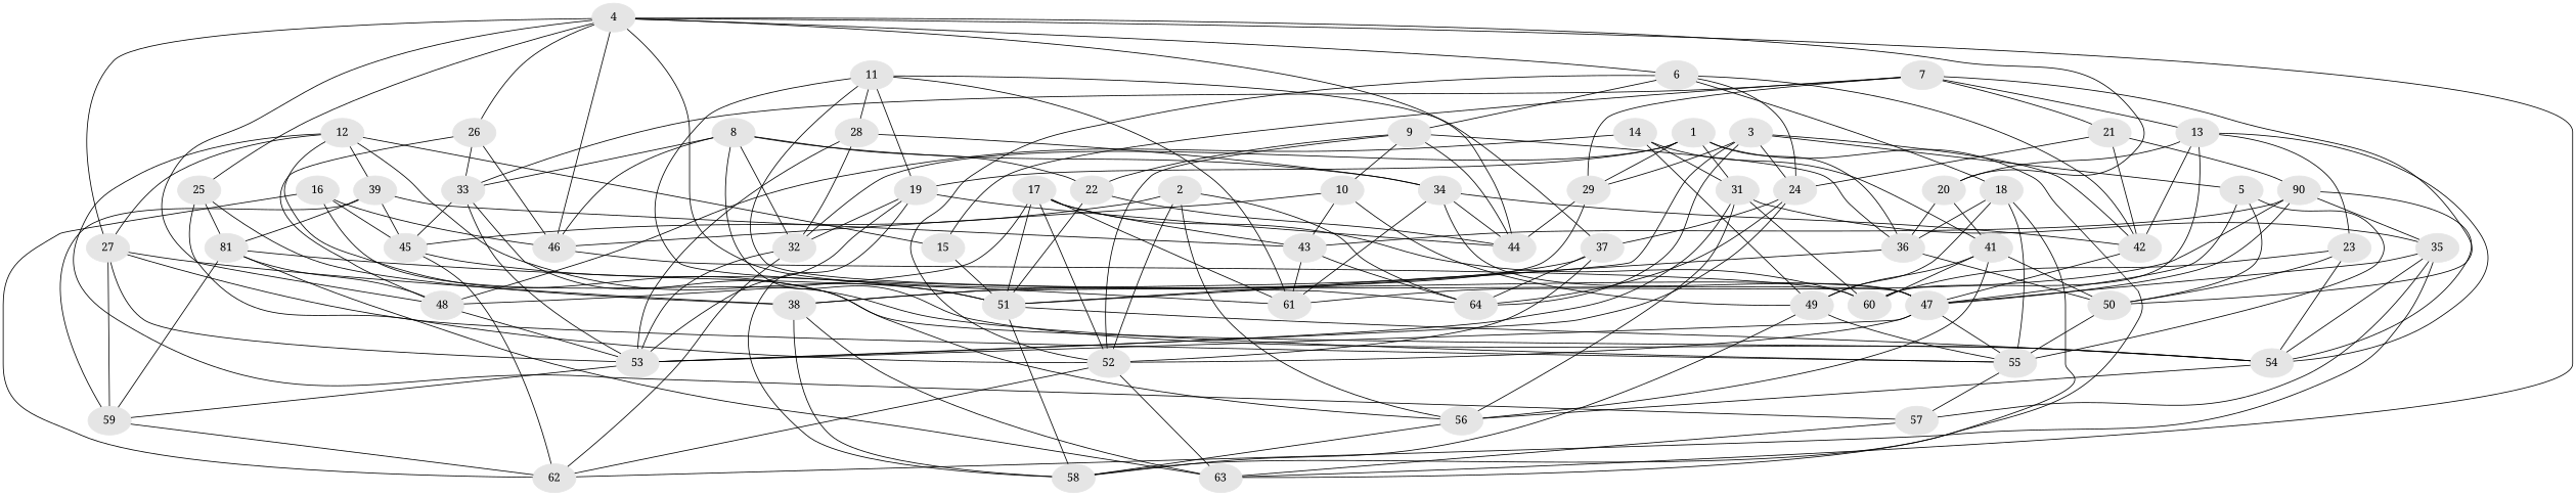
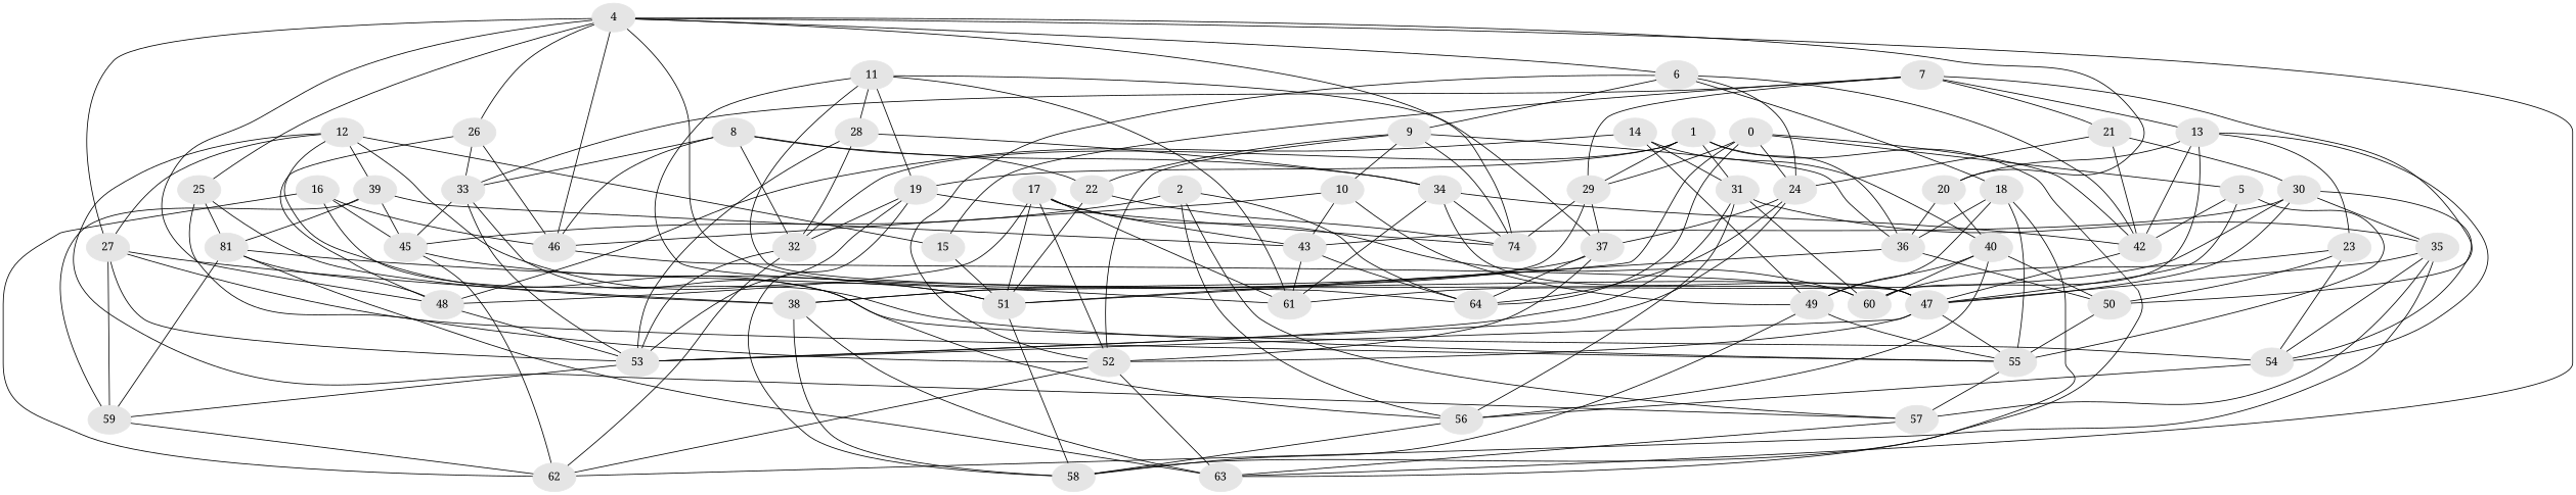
  graph {
    fontname="Noto Serif"
    node [color=gray90 fontname="Noto Serif" style=filled]
    edge [fontname="Noto Serif" weight=1.0]
    1
    19
    29
    31
    32
    36
    58
-   44
+   44 [label=74]
    53
    37
    38
    56
    60
    35
    62
    51
    50
    2
    45
    57
    64
    63
-   3
+   3 [label=0]
    5
    24
    42
    47
    55
    54
    4
    6
    20
    25
    26
    27
    46
    48
    9
    18
    52
-   40 [label=41]
+   40
    n42 [label=81]
    33
    59
    22
    10
    49
    7
    13
    15
    21
    23
-   30 [label=90]
+   30
    8
    34
    61
    43
    11
    28
    12
    39
    14
    16
    17
    1 -- 19
    1 -- 29
    1 -- 31
    1 -- 32
    1 -- 36
    1 -- 58
    19 -- 32
    19 -- 58
    19 -- 44
    19 -- 53
    29 -- 44
+   29 -- 37
    29 -- 38
    31 -- 53
    31 -- 56
    31 -- 60
    31 -- 35
    32 -- 53
    32 -- 62
    36 -- 51
    36 -- 50
    53 -- 59
    37 -- 38
    37 -- 64
    37 -- 52
    38 -- 58
    38 -- 63
    56 -- 58
    35 -- 62
    35 -- 57
    35 -- 47
    35 -- 54
    51 -- 58
-   51 -- 54
    50 -- 55
    2 -- 56
    2 -- 45
-   2 -- 52
+   2 -- 57
    2 -- 64
    45 -- 62
    45 -- 51
    57 -- 63
    3 -- 29
    3 -- 51
    3 -- 64
    3 -- 5
    3 -- 24
    3 -- 42
-   5 -- 50
+   5 -- 42
    5 -- 47
    5 -- 55
    24 -- 53
    24 -- 37
    24 -- 64
    42 -- 47
    47 -- 53
    47 -- 55
    47 -- 52
    55 -- 57 [weight=2.0]
    54 -- 56
    4 -- 44
    4 -- 63
    4 -- 47
    4 -- 6
    4 -- 20
    4 -- 25
    4 -- 26
    4 -- 27
    4 -- 46
    4 -- 48
    6 -- 24
    6 -- 42
    6 -- 9
    6 -- 18
    6 -- 52
    20 -- 36
    20 -- 40
    25 -- 38
    25 -- 52
    25 -- n42
    26 -- 46
    26 -- 48
    26 -- 33
    27 -- 53
    27 -- 38
    27 -- 55
    27 -- 59
    46 -- 60
    48 -- 53
    9 -- 36
    9 -- 44
    9 -- 52
    9 -- 22
    9 -- 10
    18 -- 36
    18 -- 63
    18 -- 55 [weight=2.0]
    18 -- 49
    52 -- 62
    52 -- 63
    40 -- 56
    40 -- 60
    40 -- 50
    40 -- 49
    n42 -- 63
    n42 -- 48
    n42 -- 59
    n42 -- 61
    33 -- 53
    33 -- 56
    33 -- 45
    59 -- 62
    22 -- 44
    22 -- 51
    10 -- 46
    10 -- 49
    10 -- 43
    49 -- 58
    49 -- 55
    7 -- 29
    7 -- 50
    7 -- 33
    7 -- 13
    7 -- 15
    7 -- 21
    13 -- 60
    13 -- 42
    13 -- 54
    13 -- 20
    13 -- 23
    15 -- 51 [weight=2.0]
    21 -- 24
    21 -- 42
    21 -- 30
    23 -- 60
    23 -- 50
    23 -- 54
    30 -- 35
    30 -- 47
    30 -- 54
    30 -- 61
    30 -- 43
    8 -- 32
-   8 -- 54
    8 -- 46
    8 -- 33
    8 -- 22
    8 -- 34
    34 -- 44
    34 -- 42
    34 -- 47
    34 -- 61
    43 -- 64
    43 -- 61
    11 -- 19
    11 -- 37
    11 -- 64
    11 -- 47
    11 -- 61
    11 -- 28
    28 -- 32
    28 -- 53
    28 -- 34
    12 -- 51
    12 -- 57
    12 -- 54
    12 -- 27
    12 -- 15
    12 -- 39
    39 -- 45
    39 -- n42
    39 -- 59 [weight=2.0]
    39 -- 43
    14 -- 31
    14 -- 48
    14 -- 40
    14 -- 49
    16 -- 62
    16 -- 45
    16 -- 55
    16 -- 46
    17 -- 60
    17 -- 51
    17 -- 48
    17 -- 52
    17 -- 61
    17 -- 43
  }
